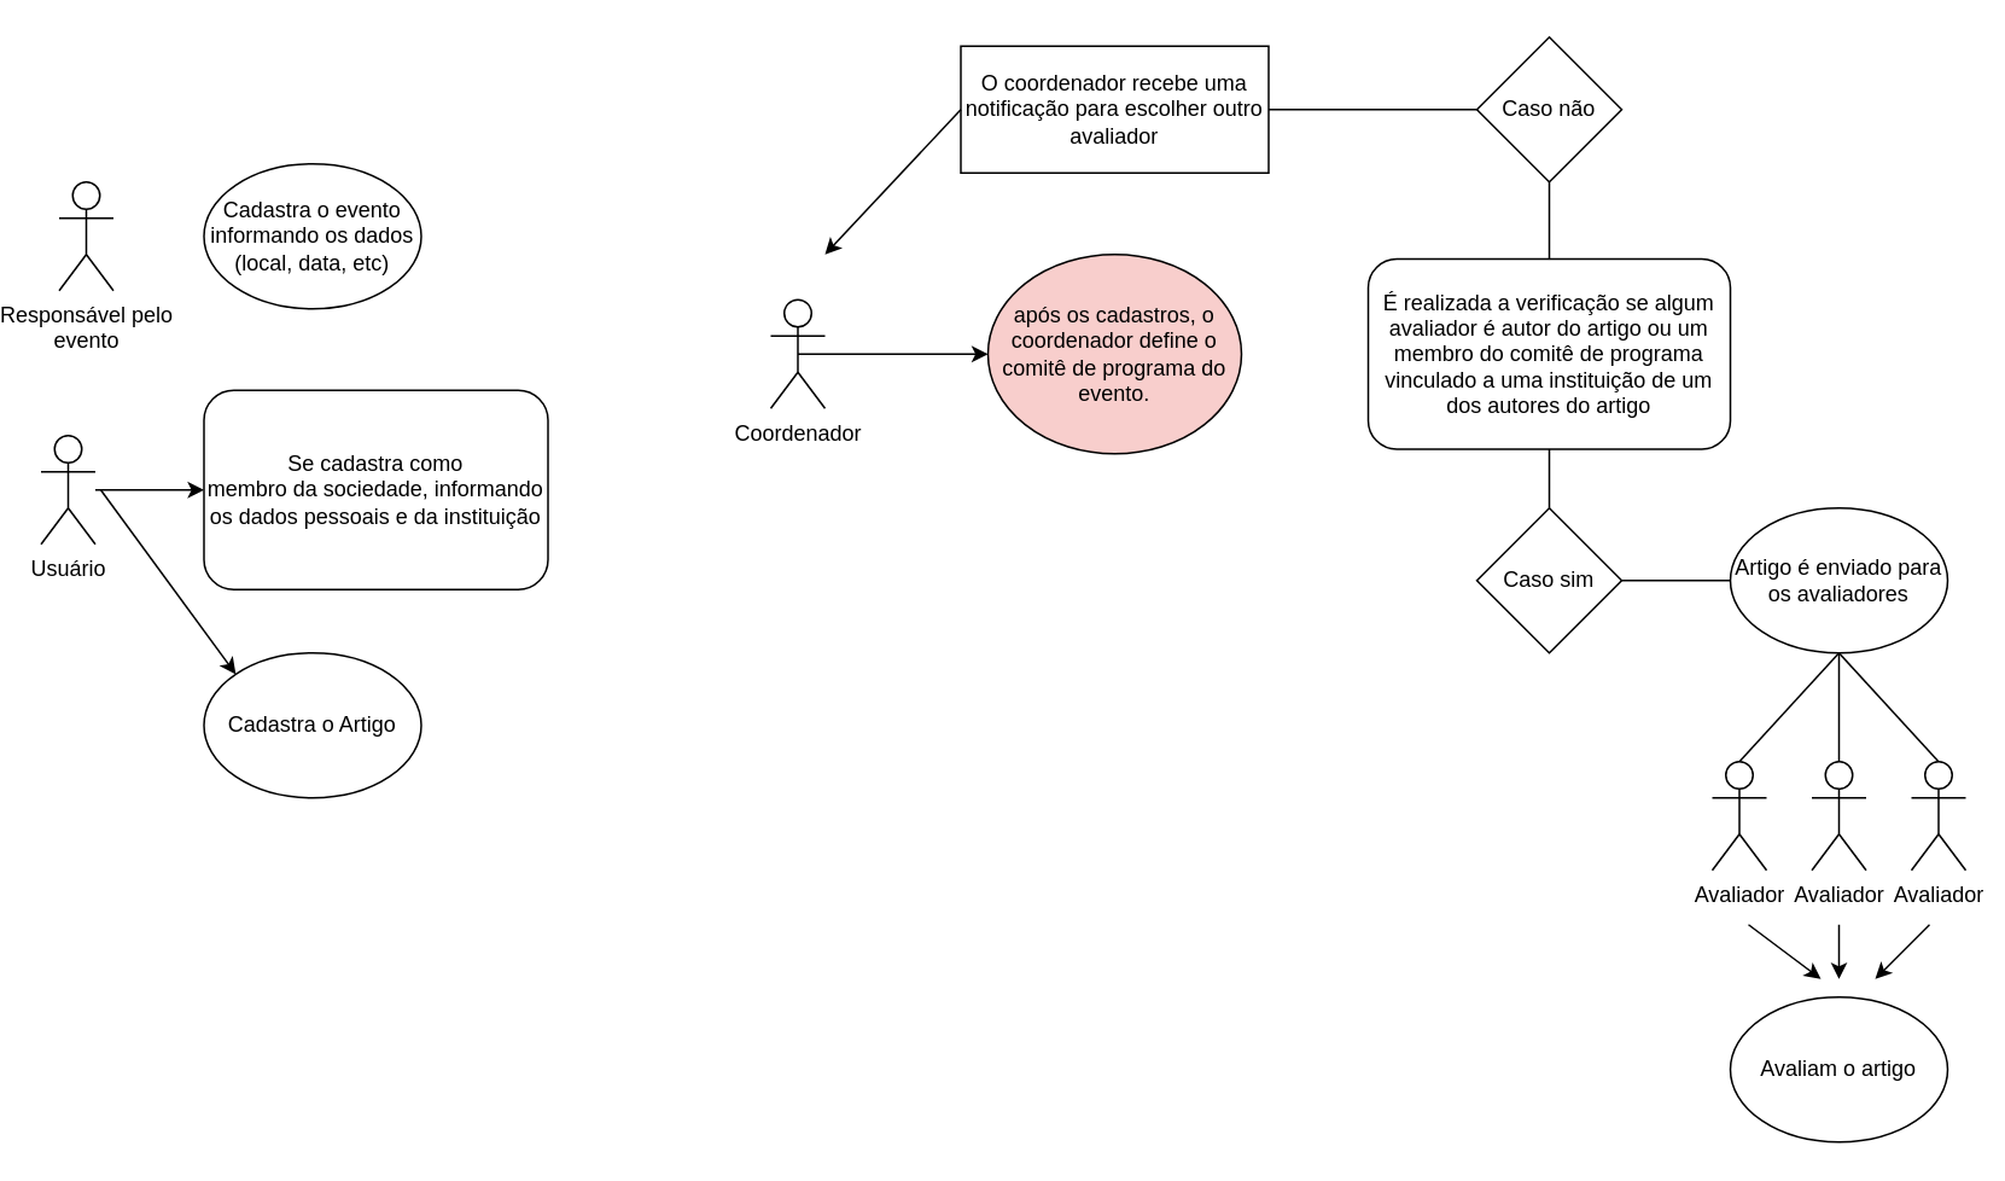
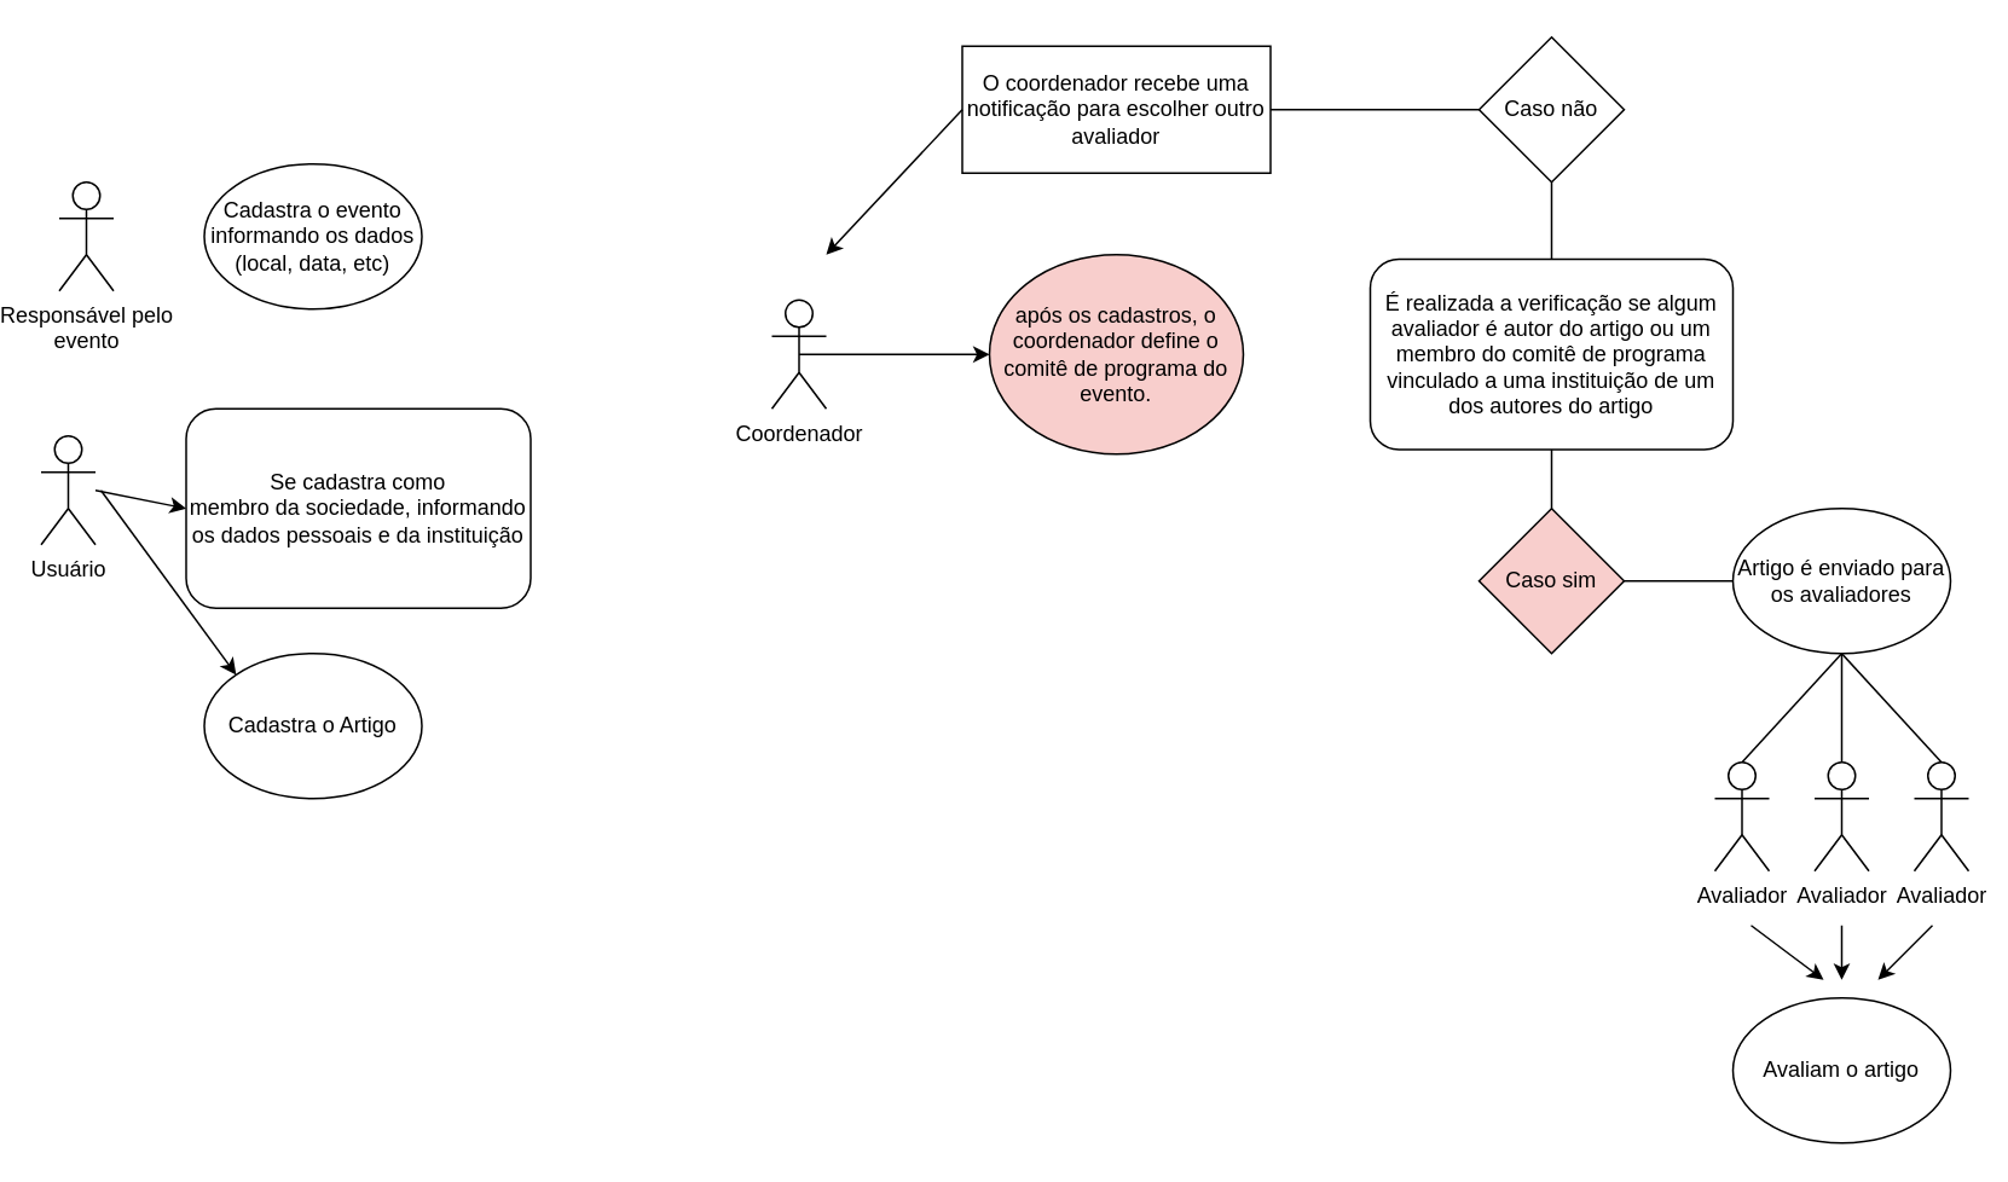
  <mxCell id="0" />
  <mxCell id="1" parent="0" />
  <mxCell id="2" value="Usuário" style="shape=umlActor;verticalLabelPosition=bottom;verticalAlign=top;html=1;outlineConnect=0;" parent="1" vertex="1"><mxGeometry x="20" y="240" width="30" height="60" as="geometry" /></mxCell>
  <mxCell id="3" value="" style="endArrow=classic;html=1;rounded=0;entryX=0;entryY=0.5;entryDx=0;entryDy=0;" edge="1" parent="1" target="9"><mxGeometry width="50" height="50" relative="1" as="geometry"><mxPoint x="50" y="270" as="sourcePoint" /><mxPoint x="150" y="290" as="targetPoint" /></mxGeometry></mxCell>
  <mxCell id="4" value="Responsável pelo&lt;br&gt;evento" style="shape=umlActor;verticalLabelPosition=bottom;verticalAlign=top;html=1;outlineConnect=0;" vertex="1" parent="1"><mxGeometry x="30" y="100" width="30" height="60" as="geometry" /></mxCell>
  <mxCell id="5" value="Cadastra o evento&lt;br&gt;informando os dados&lt;br&gt;(local, data, etc)" style="ellipse;whiteSpace=wrap;html=1;" vertex="1" parent="1"><mxGeometry x="110" y="90" width="120" height="80" as="geometry" /></mxCell>
  <mxCell id="6" value="Coordenador" style="shape=umlActor;verticalLabelPosition=bottom;verticalAlign=top;html=1;outlineConnect=0;" vertex="1" parent="1"><mxGeometry x="423" y="165" width="30" height="60" as="geometry" /></mxCell>
  <mxCell id="7" value="após os cadastros, o coordenador define o comitê de programa do evento." style="ellipse;whiteSpace=wrap;html=1;fillColor=#f8cecc;" vertex="1" parent="1"><mxGeometry x="543" y="140" width="140" height="110" as="geometry" /></mxCell>
  <mxCell id="8" value="" style="endArrow=classic;html=1;rounded=0;exitX=0.5;exitY=0.5;exitDx=0;exitDy=0;exitPerimeter=0;entryX=0;entryY=0.5;entryDx=0;entryDy=0;" edge="1" parent="1" source="6" target="7"><mxGeometry width="50" height="50" relative="1" as="geometry"><mxPoint x="653" y="165" as="sourcePoint" /><mxPoint x="703" y="115" as="targetPoint" /></mxGeometry></mxCell>
- <mxCell id="9" value="&lt;span style=&quot;&quot;&gt;Se cadastra como&lt;/span&gt;&lt;br style=&quot;&quot;&gt;&lt;span style=&quot;&quot;&gt;membro da sociedade, informando os dados pessoais e da instituição&lt;/span&gt;" style="rounded=1;whiteSpace=wrap;html=1;" vertex="1" parent="1"><mxGeometry x="110" y="215" width="190" height="110" as="geometry" /></mxCell>
+ <mxCell id="9" value="&lt;span style=&quot;&quot;&gt;Se cadastra como&lt;/span&gt;&lt;br style=&quot;&quot;&gt;&lt;span style=&quot;&quot;&gt;membro da sociedade, informando os dados pessoais e da instituição&lt;/span&gt;" style="rounded=1;whiteSpace=wrap;html=1;" vertex="1" parent="1"><mxGeometry x="100" y="225" width="190" height="110" as="geometry" /></mxCell>
  <mxCell id="10" value="Cadastra o Artigo" style="ellipse;whiteSpace=wrap;html=1;" vertex="1" parent="1"><mxGeometry x="110" y="360" width="120" height="80" as="geometry" /></mxCell>
  <mxCell id="11" value="" style="endArrow=classic;html=1;rounded=0;entryX=0;entryY=0;entryDx=0;entryDy=0;" edge="1" parent="1" target="10"><mxGeometry width="50" height="50" relative="1" as="geometry"><mxPoint x="53" y="270" as="sourcePoint" /><mxPoint x="103" y="360" as="targetPoint" /></mxGeometry></mxCell>
  <mxCell id="12" value="Avaliador" style="shape=umlActor;verticalLabelPosition=bottom;verticalAlign=top;html=1;outlineConnect=0;" vertex="1" parent="1"><mxGeometry x="943" y="420" width="30" height="60" as="geometry" /></mxCell>
  <mxCell id="13" value="Avaliador" style="shape=umlActor;verticalLabelPosition=bottom;verticalAlign=top;html=1;outlineConnect=0;" vertex="1" parent="1"><mxGeometry x="998" y="420" width="30" height="60" as="geometry" /></mxCell>
  <mxCell id="14" value="Avaliador" style="shape=umlActor;verticalLabelPosition=bottom;verticalAlign=top;html=1;outlineConnect=0;" vertex="1" parent="1"><mxGeometry x="1053" y="420" width="30" height="60" as="geometry" /></mxCell>
  <mxCell id="15" value="É realizada a verificação se algum avaliador é&amp;nbsp;autor do artigo ou um membro do comitê de programa vinculado a uma instituição de um dos autores do artigo" style="rounded=1;whiteSpace=wrap;html=1;" vertex="1" parent="1"><mxGeometry x="753" y="142.5" width="200" height="105" as="geometry" /></mxCell>
- <mxCell id="16" value="Caso sim" style="rhombus;whiteSpace=wrap;html=1;" vertex="1" parent="1"><mxGeometry x="813" y="280" width="80" height="80" as="geometry" /></mxCell>
+ <mxCell id="16" value="Caso sim" style="rhombus;whiteSpace=wrap;html=1;fillColor=#f8cecc;" vertex="1" parent="1"><mxGeometry x="813" y="280" width="80" height="80" as="geometry" /></mxCell>
  <mxCell id="17" value="Caso não" style="rhombus;whiteSpace=wrap;html=1;" vertex="1" parent="1"><mxGeometry x="813" y="20" width="80" height="80" as="geometry" /></mxCell>
  <mxCell id="18" value="Artigo é enviado para os avaliadores" style="ellipse;whiteSpace=wrap;html=1;" vertex="1" parent="1"><mxGeometry x="953" y="280" width="120" height="80" as="geometry" /></mxCell>
  <mxCell id="19" value="" style="endArrow=none;html=1;rounded=0;exitX=0.5;exitY=1;exitDx=0;exitDy=0;" edge="1" parent="1" source="15" target="16"><mxGeometry width="50" height="50" relative="1" as="geometry"><mxPoint x="423" y="290" as="sourcePoint" /><mxPoint x="473" y="240" as="targetPoint" /></mxGeometry></mxCell>
  <mxCell id="20" value="" style="endArrow=none;html=1;rounded=0;exitX=1;exitY=0.5;exitDx=0;exitDy=0;entryX=0;entryY=0.5;entryDx=0;entryDy=0;" edge="1" parent="1" source="16" target="18"><mxGeometry width="50" height="50" relative="1" as="geometry"><mxPoint x="423" y="290" as="sourcePoint" /><mxPoint x="473" y="240" as="targetPoint" /></mxGeometry></mxCell>
  <mxCell id="21" value="" style="endArrow=none;html=1;rounded=0;entryX=0.5;entryY=0;entryDx=0;entryDy=0;exitX=0.5;exitY=1;exitDx=0;exitDy=0;" edge="1" parent="1" source="17" target="15"><mxGeometry width="50" height="50" relative="1" as="geometry"><mxPoint x="423" y="290" as="sourcePoint" /><mxPoint x="473" y="240" as="targetPoint" /></mxGeometry></mxCell>
  <mxCell id="22" value="O coordenador recebe uma notificação para escolher outro avaliador" style="rounded=0;whiteSpace=wrap;html=1;" vertex="1" parent="1"><mxGeometry x="528" y="25" width="170" height="70" as="geometry" /></mxCell>
  <mxCell id="23" value="" style="endArrow=none;html=1;rounded=0;entryX=0.5;entryY=1;entryDx=0;entryDy=0;exitX=0.5;exitY=0;exitDx=0;exitDy=0;exitPerimeter=0;" edge="1" parent="1" source="12" target="18"><mxGeometry width="50" height="50" relative="1" as="geometry"><mxPoint x="423" y="260" as="sourcePoint" /><mxPoint x="473" y="210" as="targetPoint" /></mxGeometry></mxCell>
  <mxCell id="24" value="" style="endArrow=none;html=1;rounded=0;entryX=0.5;entryY=1;entryDx=0;entryDy=0;exitX=0.5;exitY=0;exitDx=0;exitDy=0;exitPerimeter=0;" edge="1" parent="1" source="13" target="18"><mxGeometry width="50" height="50" relative="1" as="geometry"><mxPoint x="423" y="260" as="sourcePoint" /><mxPoint x="473" y="210" as="targetPoint" /></mxGeometry></mxCell>
  <mxCell id="25" value="" style="endArrow=none;html=1;rounded=0;entryX=0.5;entryY=1;entryDx=0;entryDy=0;exitX=0.5;exitY=0;exitDx=0;exitDy=0;exitPerimeter=0;" edge="1" parent="1" source="14" target="18"><mxGeometry width="50" height="50" relative="1" as="geometry"><mxPoint x="563" y="260" as="sourcePoint" /><mxPoint x="613" y="210" as="targetPoint" /></mxGeometry></mxCell>
  <mxCell id="26" value="" style="endArrow=none;html=1;rounded=0;entryX=0;entryY=0.5;entryDx=0;entryDy=0;exitX=1;exitY=0.5;exitDx=0;exitDy=0;" edge="1" parent="1" source="22" target="17"><mxGeometry width="50" height="50" relative="1" as="geometry"><mxPoint x="563" y="260" as="sourcePoint" /><mxPoint x="613" y="210" as="targetPoint" /></mxGeometry></mxCell>
  <mxCell id="27" value="" style="endArrow=classic;html=1;rounded=0;exitX=0;exitY=0.5;exitDx=0;exitDy=0;" edge="1" parent="1" source="22"><mxGeometry width="50" height="50" relative="1" as="geometry"><mxPoint x="563" y="260" as="sourcePoint" /><mxPoint x="453" y="140" as="targetPoint" /></mxGeometry></mxCell>
  <mxCell id="28" value="Avaliam o artigo" style="ellipse;whiteSpace=wrap;html=1;" vertex="1" parent="1"><mxGeometry x="953" y="550" width="120" height="80" as="geometry" /></mxCell>
  <mxCell id="29" value="" style="endArrow=classic;html=1;rounded=0;" edge="1" parent="1"><mxGeometry width="50" height="50" relative="1" as="geometry"><mxPoint x="963" y="510" as="sourcePoint" /><mxPoint x="1003" y="540" as="targetPoint" /></mxGeometry></mxCell>
  <mxCell id="30" value="" style="endArrow=classic;html=1;rounded=0;" edge="1" parent="1"><mxGeometry width="50" height="50" relative="1" as="geometry"><mxPoint x="1013" y="510" as="sourcePoint" /><mxPoint x="1013" y="540" as="targetPoint" /></mxGeometry></mxCell>
  <mxCell id="31" value="" style="endArrow=classic;html=1;rounded=0;" edge="1" parent="1"><mxGeometry width="50" height="50" relative="1" as="geometry"><mxPoint x="1063" y="510" as="sourcePoint" /><mxPoint x="1033" y="540" as="targetPoint" /></mxGeometry></mxCell>
